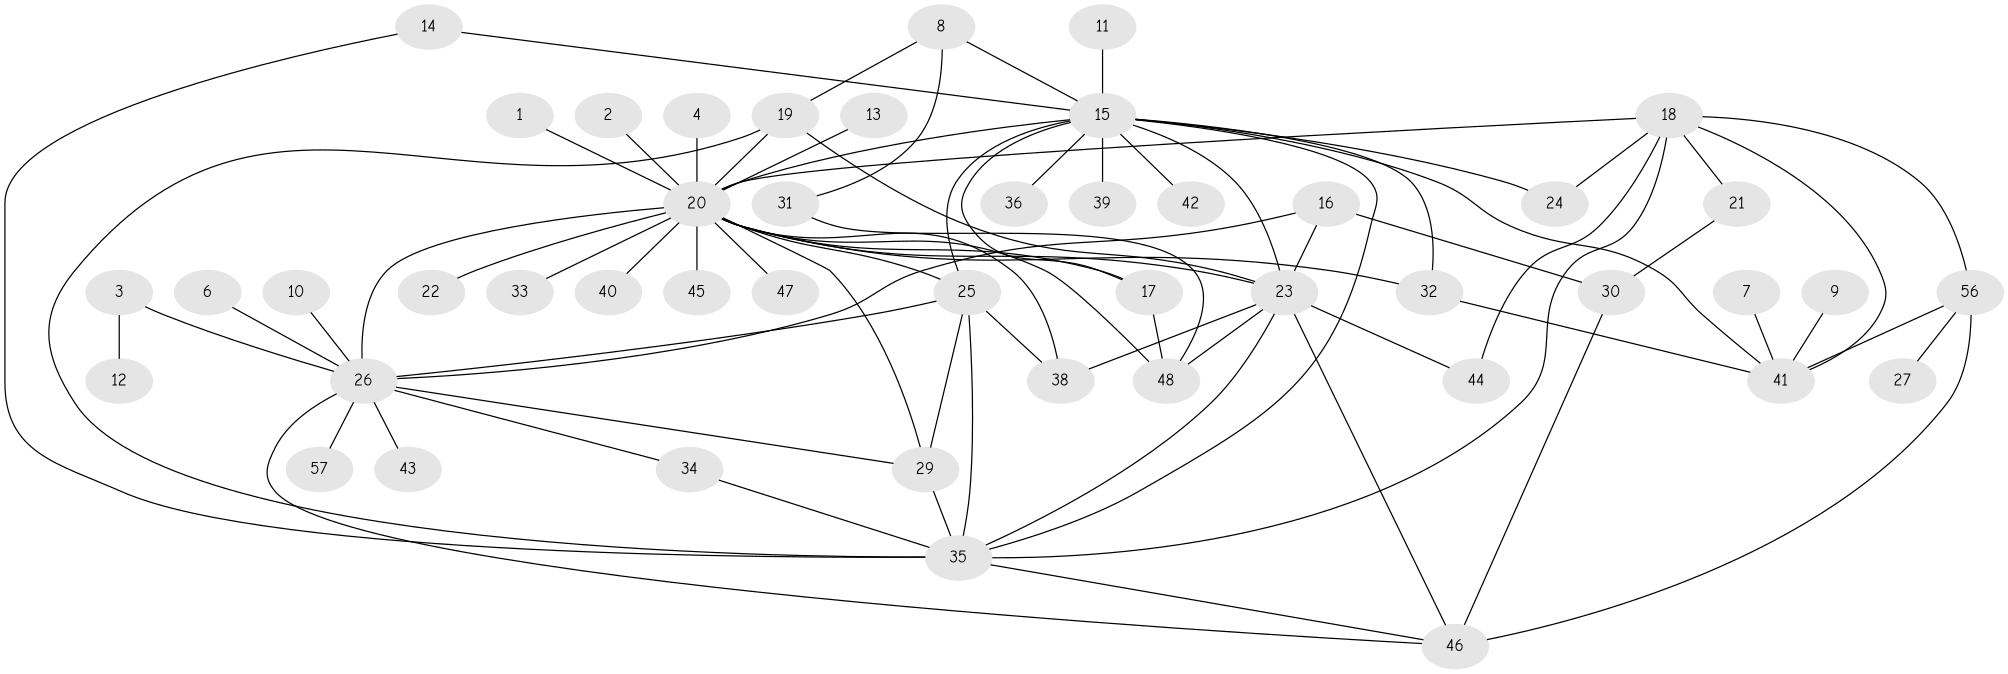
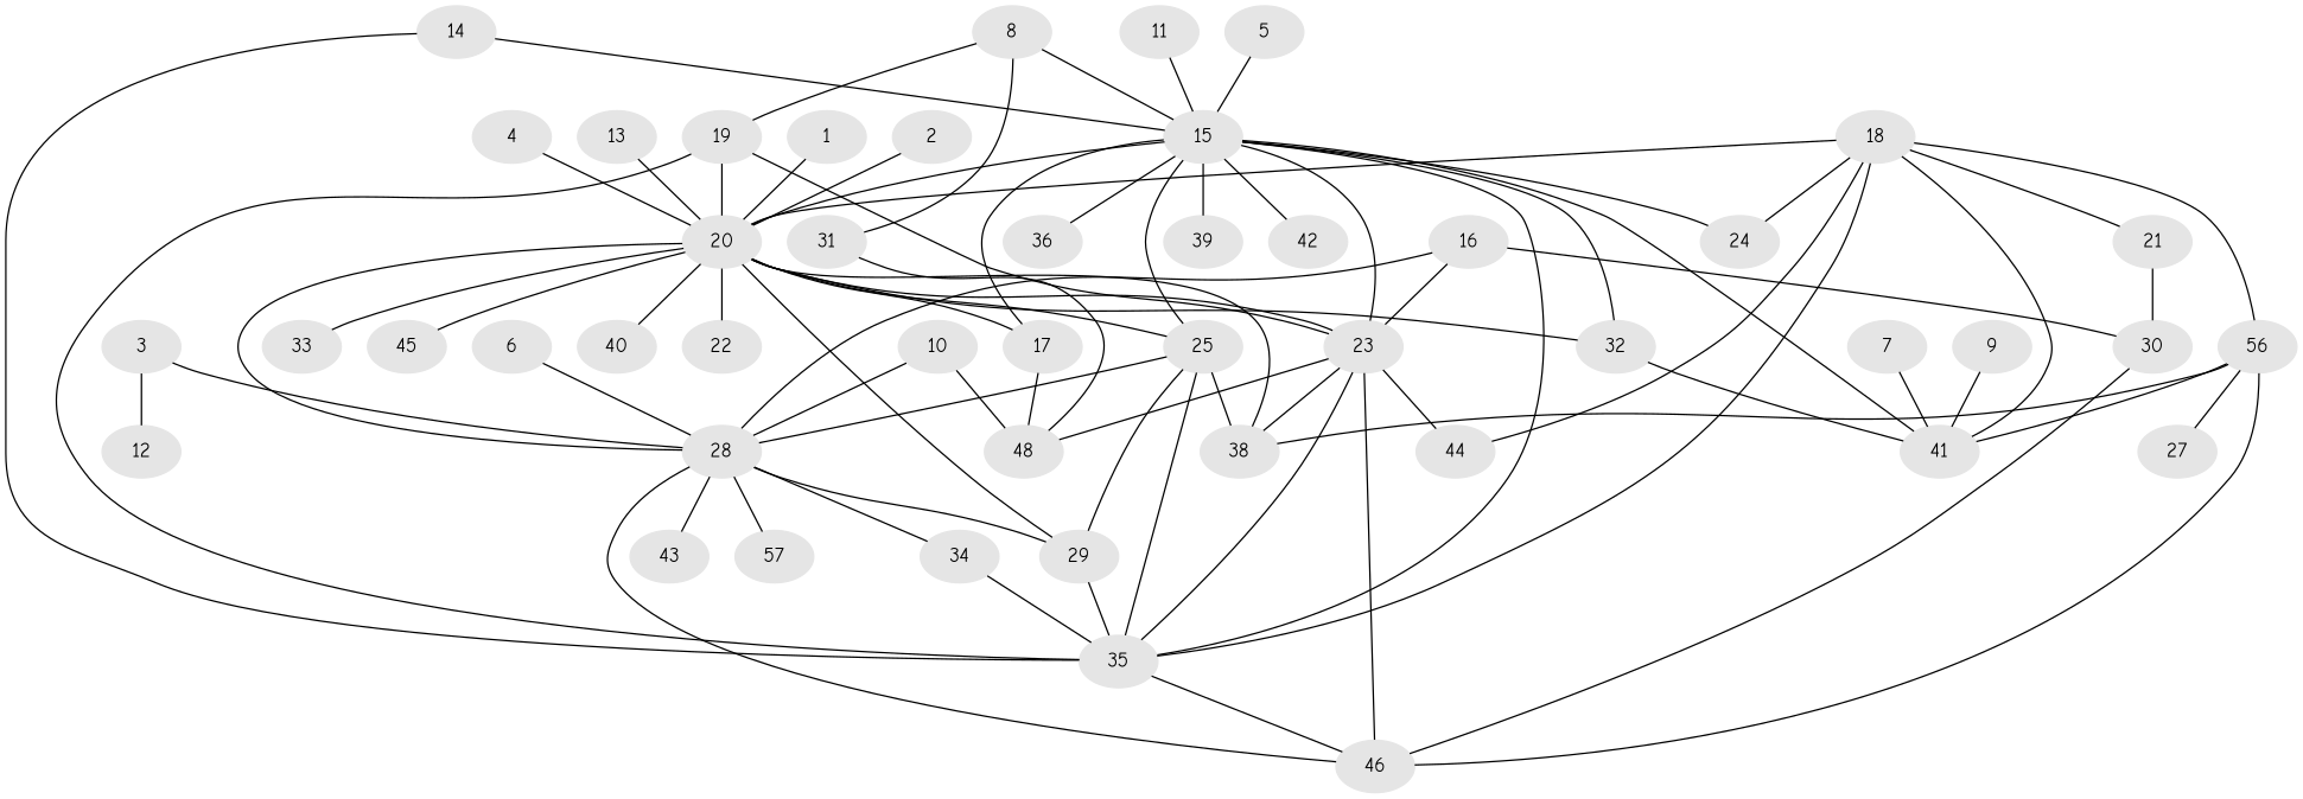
  graph {
    fontname="Comic Neue"
    node [color=gray90 fontname="Comic Neue" style=filled]
    edge [fontname="Comic Neue" weight=1.0]
    1
    20
-   28 [label=26]
+   28
    17
    23
    25
    32
    48
    22
    29
    33
    38
    40
    45
-   47
    2
    3
    12
    15
    41
    35
    24
    36
    39
    42
    46
    34
    n28 [label=57]
    43
    4
+   5
    6
    7
    8
    19
    31
    9
    10
    11
    13
    14
    44
    16
    30
    18
    21
    n47 [label=56]
    27
    1 -- 20
    20 -- 28
    20 -- 17 [weight=3.0]
    20 -- 23
    20 -- 25
    20 -- 32
-   20 -- 48
+   10 -- 48
    20 -- 22
    20 -- 29
    20 -- 33
    20 -- 38
    20 -- 40
    20 -- 45
-   20 -- 47
    28 -- 29
    28 -- 46
    28 -- 34
    28 -- n28
    28 -- 43
    17 -- 48
    23 -- 48
    23 -- 38
    23 -- 35
    23 -- 46
    23 -- 44
    25 -- 28
    25 -- 29
    25 -- 38
    25 -- 35
    32 -- 41
    29 -- 35 [weight=2.0]
    2 -- 20
    3 -- 28
    3 -- 12
    15 -- 20
    15 -- 17
    15 -- 23
    15 -- 25
    15 -- 32
    15 -- 41
    15 -- 35
    15 -- 24
    15 -- 36
    15 -- 39
    15 -- 42
    35 -- 46
    34 -- 35
    4 -- 20
+   5 -- 15
    6 -- 28
    7 -- 41
    8 -- 15
    8 -- 19
    8 -- 31
    19 -- 20
    19 -- 23
    19 -- 35
    31 -- 48
    9 -- 41
    10 -- 28
    11 -- 15
    13 -- 20
    14 -- 15
    14 -- 35
    16 -- 28
    16 -- 23
    16 -- 30
    30 -- 46
    18 -- 20
    18 -- 41
    18 -- 35
    18 -- 24
    18 -- 44
    18 -- 21
    18 -- n47
    21 -- 30
+   n47 -- 38
    n47 -- 41
    n47 -- 46
    n47 -- 27
  }
